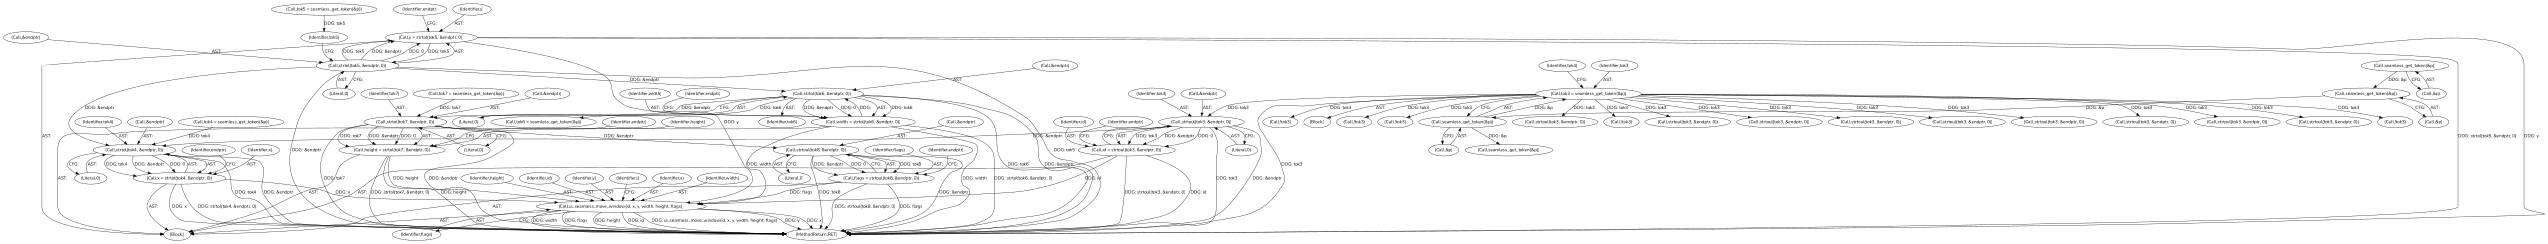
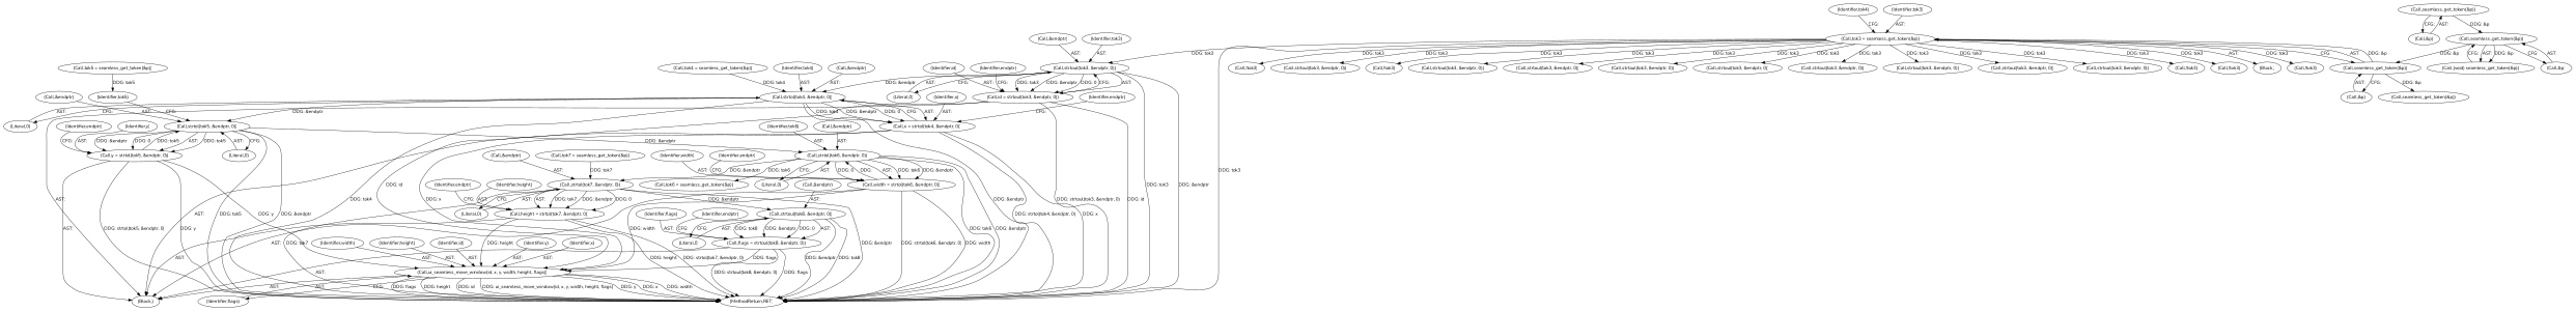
  digraph {
    fontname=Nunito
    node [fontname=Nunito]
    edge [fontname=Nunito]
    n1 [label="(Call,strtoul(tok3, &endptr, 0))"]
    n2 [label="(Call,id = strtoul(tok3, &endptr, 0))"]
    n3 [label="(Call,strtol(tok4, &endptr, 0))"]
    n4 [label="(MethodReturn,RET)"]
    n5 [label="(Literal,0)"]
    n6 [label="(Call,ui_seamless_move_window(id, x, y, width, height, flags))"]
    n7 [label="(Block,)"]
    n8 [label="(Call,x = strtol(tok4, &endptr, 0))"]
    n9 [label="(Call,strtol(tok5, &endptr, 0))"]
    n10 [label="(Literal,0)"]
    n11 [label="(Call,tok3 = seamless_get_token(&p))"]
    n12 [label="(Call,seamless_get_token(&p))"]
    n13 [label="(Call,!tok3)"]
    n14 [label="(Call,strtoul(tok3, &endptr, 0))"]
    n15 [label="(Call,!tok3)"]
    n16 [label="(Call,strtoul(tok3, &endptr, 0))"]
    n17 [label="(Call,strtoul(tok3, &endptr, 0))"]
    n18 [label="(Call,strtoul(tok3, &endptr, 0))"]
    n19 [label="(Call,strtoul(tok3, &endptr, 0))"]
    n20 [label="(Call,strtoul(tok3, &endptr, 0))"]
    n21 [label="(Call,strtoul(tok3, &endptr, 0))"]
    n22 [label="(Call,strtoul(tok3, &endptr, 0))"]
    n23 [label="(Call,strtoul(tok3, &endptr, 0))"]
    n24 [label="(Call,!tok3)"]
    n25 [label="(Call,!tok3)"]
    n26 [label="(Block,)"]
    n27 [label="(Call,!tok3)"]
    n28 [label="(Call,seamless_get_token(&p))"]
    n29 [label="(Call,&p)"]
    n30 [label="(Call,seamless_get_token(&p))"]
    n31 [label="(Call,&p)"]
+   n32 [label="(Call,(void) seamless_get_token(&p))"]
    n33 [label="(Call,seamless_get_token(&p))"]
    n34 [label="(Call,&p)"]
    n35 [label="(Identifier,flags)"]
    n36 [label="(Call,y = strtol(tok5, &endptr, 0))"]
    n37 [label="(Call,strtol(tok6, &endptr, 0))"]
    n38 [label="(Literal,0)"]
    n39 [label="(Call,width = strtol(tok6, &endptr, 0))"]
    n40 [label="(Call,strtol(tok7, &endptr, 0))"]
    n41 [label="(Literal,0)"]
    n42 [label="(Call,tok6 = seamless_get_token(&p))"]
    n43 [label="(Call,height = strtol(tok7, &endptr, 0))"]
    n44 [label="(Call,strtoul(tok8, &endptr, 0))"]
    n45 [label="(Literal,0)"]
    n46 [label="(Call,flags = strtoul(tok8, &endptr, 0))"]
    n47 [label="(Literal,0)"]
    n48 [label="(Identifier,endptr)"]
    n49 [label="(Identifier,height)"]
    n50 [label="(Call,&endptr)"]
    n51 [label="(Call,tok4 = seamless_get_token(&p))"]
    n52 [label="(Identifier,tok3)"]
    n53 [label="(Identifier,x)"]
    n54 [label="(Identifier,width)"]
    n55 [label="(Identifier,id)"]
    n56 [label="(Identifier,endptr)"]
    n57 [label="(Call,tok7 = seamless_get_token(&p))"]
    n58 [label="(Identifier,endptr)"]
    n59 [label="(Call,&endptr)"]
    n60 [label="(Call,&endptr)"]
    n61 [label="(Identifier,y)"]
    n62 [label="(Call,tok5 = seamless_get_token(&p))"]
    n63 [label="(Identifier,tok5)"]
    n64 [label="(Identifier,tok4)"]
    n65 [label="(Identifier,flags)"]
    n66 [label="(Identifier,endptr)"]
    n67 [label="(Identifier,tok3)"]
    n68 [label="(Identifier,y)"]
    n69 [label="(Call,&endptr)"]
-   n70 [label="(Identifier,tok7)"]
-   n71 [label="(Identifier,l)"]
    n72 [label="(Call,&endptr)"]
    n73 [label="(Call,&endptr)"]
    n74 [label="(Identifier,tok6)"]
    n75 [label="(Identifier,id)"]
    n76 [label="(Identifier,x)"]
    n77 [label="(Identifier,width)"]
    n78 [label="(Identifier,height)"]
    n79 [label="(Identifier,endptr)"]
    n80 [label="(Identifier,tok4)"]
    n81 [label="(Identifier,endptr)"]
    n1 -> n2 [label="AST: "]
    n1 -> n2 [label="DDG: tok3"]
    n1 -> n2 [label="DDG: &endptr"]
    n1 -> n2 [label="DDG: 0"]
    n1 -> n3 [label="DDG: &endptr"]
    n1 -> n4 [label="DDG: tok3"]
    n1 -> n4 [label="DDG: &endptr"]
    n1 -> n5 [label="CFG: "]
    n2 -> n1 [label="CFG: "]
    n2 -> n4 [label="DDG: id"]
    n2 -> n4 [label="DDG: strtoul(tok3, &endptr, 0)"]
    n2 -> n6 [label="DDG: id"]
    n2 -> n7 [label="AST: "]
    n3 -> n4 [label="DDG: tok4"]
    n3 -> n4 [label="DDG: &endptr"]
    n3 -> n8 [label="AST: "]
    n3 -> n8 [label="DDG: tok4"]
    n3 -> n8 [label="DDG: &endptr"]
    n3 -> n8 [label="DDG: 0"]
-   n9 -> n3 [label="DDG: &endptr"]
+   n3 -> n9 [label="DDG: &endptr"]
    n3 -> n10 [label="CFG: "]
    n5 -> n1 [label="AST: "]
    n6 -> n4 [label="DDG: width"]
    n6 -> n4 [label="DDG: flags"]
    n6 -> n4 [label="DDG: height"]
    n6 -> n4 [label="DDG: id"]
    n6 -> n4 [label="DDG: ui_seamless_move_window(id, x, y, width, height, flags)"]
    n6 -> n4 [label="DDG: y"]
    n6 -> n4 [label="DDG: x"]
    n6 -> n7 [label="AST: "]
    n6 -> n35 [label="CFG: "]
-   n8 -> n3 [label="AST: "]
+   n8 -> n3 [label="CFG: "]
    n8 -> n4 [label="DDG: strtol(tok4, &endptr, 0)"]
    n8 -> n4 [label="DDG: x"]
    n8 -> n6 [label="DDG: x"]
    n8 -> n7 [label="AST: "]
    n9 -> n4 [label="DDG: tok5"]
    n9 -> n4 [label="DDG: &endptr"]
    n9 -> n36 [label="AST: "]
    n9 -> n36 [label="DDG: tok5"]
    n9 -> n36 [label="DDG: &endptr"]
    n9 -> n36 [label="DDG: 0"]
    n9 -> n37 [label="DDG: &endptr"]
    n9 -> n38 [label="CFG: "]
    n10 -> n3 [label="AST: "]
    n11 -> n1 [label="DDG: tok3"]
    n11 -> n4 [label="DDG: tok3"]
    n11 -> n12 [label="CFG: "]
    n11 -> n13 [label="DDG: tok3"]
    n11 -> n14 [label="DDG: tok3"]
    n11 -> n15 [label="DDG: tok3"]
    n11 -> n16 [label="DDG: tok3"]
    n11 -> n17 [label="DDG: tok3"]
    n11 -> n18 [label="DDG: tok3"]
    n11 -> n19 [label="DDG: tok3"]
    n11 -> n20 [label="DDG: tok3"]
    n11 -> n21 [label="DDG: tok3"]
    n11 -> n22 [label="DDG: tok3"]
    n11 -> n23 [label="DDG: tok3"]
    n11 -> n24 [label="DDG: tok3"]
    n11 -> n25 [label="DDG: tok3"]
    n11 -> n26 [label="AST: "]
    n11 -> n27 [label="DDG: tok3"]
    n12 -> n11 [label="AST: "]
    n12 -> n11 [label="DDG: &p"]
    n12 -> n28 [label="DDG: &p"]
    n12 -> n29 [label="CFG: "]
    n29 -> n12 [label="AST: "]
    n30 -> n12 [label="DDG: &p"]
    n30 -> n31 [label="CFG: "]
+   n30 -> n32 [label="AST: "]
+   n30 -> n32 [label="DDG: &p"]
    n31 -> n30 [label="AST: "]
+   n32 -> n30 [label="CFG: "]
    n33 -> n30 [label="DDG: &p"]
    n33 -> n34 [label="CFG: "]
    n34 -> n33 [label="AST: "]
    n35 -> n6 [label="AST: "]
    n36 -> n4 [label="DDG: strtol(tok5, &endptr, 0)"]
    n36 -> n4 [label="DDG: y"]
    n36 -> n6 [label="DDG: y"]
    n36 -> n7 [label="AST: "]
    n36 -> n9 [label="DDG: tok5"]
    n37 -> n4 [label="DDG: tok6"]
    n37 -> n4 [label="DDG: &endptr"]
    n37 -> n39 [label="AST: "]
    n37 -> n39 [label="DDG: tok6"]
    n37 -> n39 [label="DDG: &endptr"]
    n37 -> n39 [label="DDG: 0"]
    n37 -> n40 [label="DDG: &endptr"]
    n37 -> n41 [label="CFG: "]
    n37 -> n42 [label="DDG: tok6"]
    n38 -> n9 [label="AST: "]
    n39 -> n4 [label="DDG: strtol(tok6, &endptr, 0)"]
    n39 -> n4 [label="DDG: width"]
    n39 -> n6 [label="DDG: width"]
    n39 -> n7 [label="AST: "]
    n39 -> n37 [label="DDG: "]
    n40 -> n4 [label="DDG: &endptr"]
    n40 -> n4 [label="DDG: tok7"]
    n40 -> n43 [label="AST: "]
    n40 -> n43 [label="DDG: tok7"]
    n40 -> n43 [label="DDG: &endptr"]
    n40 -> n43 [label="DDG: 0"]
    n40 -> n44 [label="DDG: &endptr"]
    n40 -> n45 [label="CFG: "]
    n41 -> n37 [label="AST: "]
    n43 -> n4 [label="DDG: height"]
    n43 -> n4 [label="DDG: strtol(tok7, &endptr, 0)"]
    n43 -> n6 [label="DDG: height"]
    n43 -> n7 [label="AST: "]
    n44 -> n4 [label="DDG: &endptr"]
    n44 -> n4 [label="DDG: tok8"]
    n44 -> n46 [label="AST: "]
    n44 -> n46 [label="DDG: tok8"]
    n44 -> n46 [label="DDG: &endptr"]
    n44 -> n46 [label="DDG: 0"]
    n44 -> n47 [label="CFG: "]
    n45 -> n40 [label="AST: "]
    n46 -> n4 [label="DDG: flags"]
    n46 -> n4 [label="DDG: strtoul(tok8, &endptr, 0)"]
    n46 -> n6 [label="DDG: flags"]
    n46 -> n7 [label="AST: "]
-   n46 -> n44 [label="CFG: "]
    n47 -> n44 [label="AST: "]
    n48 -> n36 [label="CFG: "]
    n49 -> n43 [label="AST: "]
    n50 -> n9 [label="AST: "]
    n51 -> n3 [label="DDG: tok4"]
    n52 -> n11 [label="AST: "]
    n53 -> n8 [label="AST: "]
    n54 -> n39 [label="AST: "]
    n55 -> n6 [label="AST: "]
    n56 -> n39 [label="CFG: "]
    n57 -> n40 [label="DDG: tok7"]
    n58 -> n43 [label="CFG: "]
    n59 -> n37 [label="AST: "]
    n60 -> n40 [label="AST: "]
    n61 -> n36 [label="AST: "]
    n62 -> n63 [label="DDG: tok5"]
    n63 -> n9 [label="CFG: "]
    n64 -> n3 [label="AST: "]
    n65 -> n46 [label="AST: "]
    n66 -> n46 [label="CFG: "]
    n67 -> n1 [label="AST: "]
    n68 -> n6 [label="AST: "]
    n69 -> n3 [label="AST: "]
-   n70 -> n40 [label="AST: "]
-   n71 -> n6 [label="CFG: "]
    n72 -> n44 [label="AST: "]
    n73 -> n1 [label="AST: "]
-   n37 -> n74 [label="AST: "]
+   n74 -> n37 [label="AST: "]
    n75 -> n2 [label="AST: "]
    n76 -> n6 [label="AST: "]
    n77 -> n6 [label="AST: "]
    n78 -> n6 [label="AST: "]
    n79 -> n8 [label="CFG: "]
    n80 -> n11 [label="CFG: "]
    n81 -> n2 [label="CFG: "]
  }
